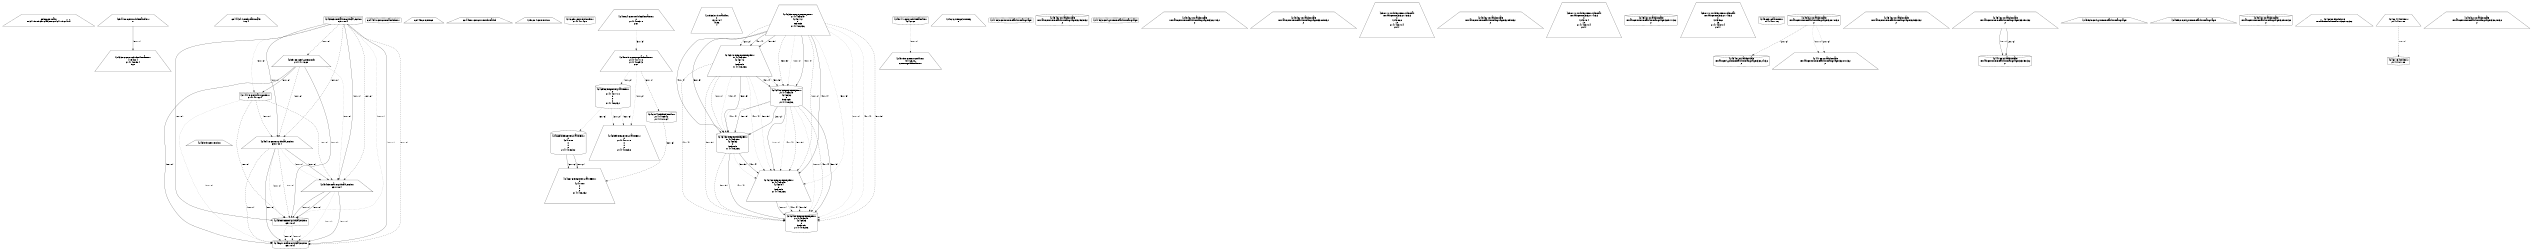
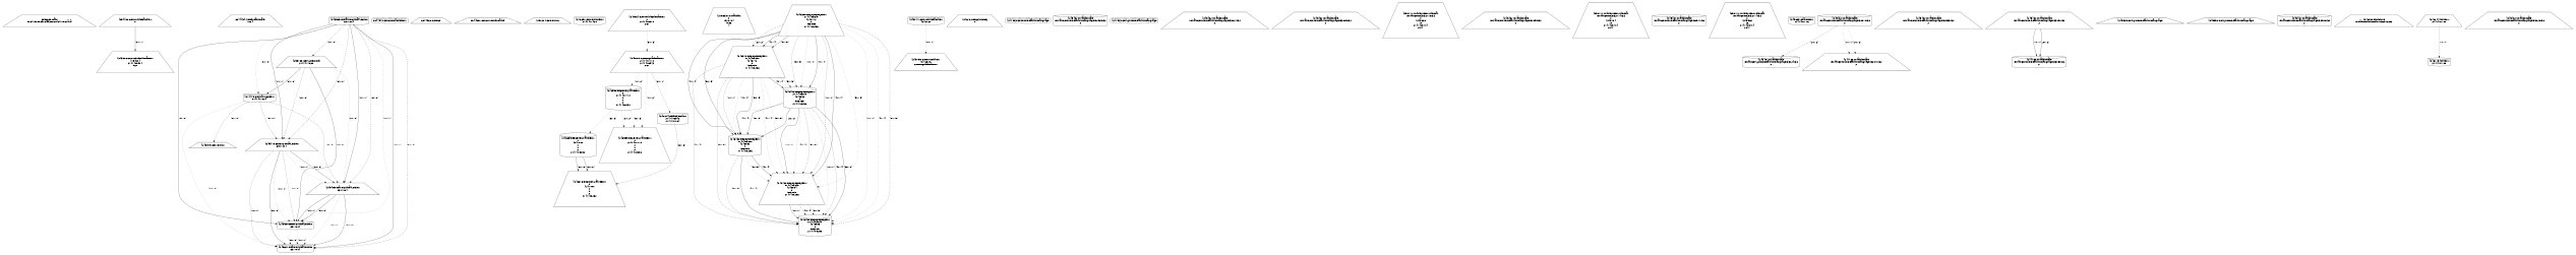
  digraph {
    node [shape=trapezium]
    edge [style=solid]
    n1 [label="6850628.main\n0034150e96a164f5308c1d6477961a7a"]
    n2 [label="4254480.GetModuleHandleW\n0"]
    n3 [label="4243306.GetModuleFileNameW\n4194304\n2147408904\n522"]
    n4 [label="6844434.SetThreadLocale\n1024"]
    n5 [label="4243965.InitializeCriticalSection\n6917004" shape=cylinder]
    n6 [label="4259188.GetSystemInfo\n2147417660"]
    n7 [label="4214413.GetStartupInfoW\n2147417624" shape=cylinder]
    n8 [label="4245418.EnterCriticalSection\n6917004"]
    n9 [label="4245469.LeaveCriticalSection\n6917004"]
    n10 [label="4245580.EnterCriticalSection\n6917004" shape=cylinder]
    n11 [label="4245621.LeaveCriticalSection\n6917004" shape=cylinder]
    n12 [label="4243979.GetVersion\n"]
    n13 [label="6844540.GetCommandLineW\n" shape=cylinder]
    n14 [label="6844560.GetACP\n"]
    n15 [label="6844580.GetCurrentThreadId\n"]
    n16 [label="4250204.GetVersion\n"]
    n17 [label="4276690.GetVersionExW\n2147417420" shape=cylinder]
    n18 [label="4248064.GetModuleFileNameW\n0\n2147408370\n261"]
    n19 [label="4245785.GetLongPathNameW\n2147407710\n2147406542\n261"]
    n20 [label="4246556.RegQueryValueExW\n0\n2147407710\n0\n0\n0\n2147408232" shape=cylinder]
    n21 [label="4246599.RegQueryValueExW\n0\n2147407710\n0\n0\n0\n2147408232"]
    n22 [label="4246014.FindFirstFileW\n2147406542\n2147407064" shape=cylinder]
    n23 [label="4215383.VirtualAlloc\n0\n1310704\n4096\n4"]
    n24 [label="4246338.RegOpenKeyExW\n2147483649\n4246772\n0\n983065\n2147408236"]
    n25 [label="4246372.RegOpenKeyExW\n2147483650\n4246772\n0\n983065\n2147408236"]
    n26 [label="4246402.RegOpenKeyExW\n2147483649\n4246832\n0\n983065\n2147408236" shape=cylinder]
    n27 [label="4246432.RegOpenKeyExW\n2147483650\n4246832\n0\n983065\n2147408236" shape=cylinder]
    n28 [label="4246462.RegOpenKeyExW\n2147483649\n4246884\n0\n983065\n2147408236"]
    n29 [label="4246492.RegOpenKeyExW\n2147483649\n4246936\n0\n983065\n2147408236" shape=cylinder]
    n30 [label="4245741.GetModuleHandleW\n4246160" shape=cylinder]
    n31 [label="4245758.GetProcAddress\n9441320\nGetLongPathNameW"]
    n32 [label="4246635.RegQueryValueExW\n0\n4247000\n0\n0\n0\n2147408232" shape=cylinder]
    n33 [label="4246676.RegQueryValueExW\n0\n4247000\n0\n0\n0\n2147408232"]
    n34 [label="4246722.RegCloseKey\n0"]
    n35 [label="4247883.GetUserDefaultUILanguage\n" shape=cylinder]
    n36 [label="4245487.IsValidLocale\nretval_GetUserDefaultUILanguage_32969_32\n2" shape=cylinder]
    n37 [label="4247923.GetSystemDefaultUILanguage\n" shape=cylinder]
    n38 [label="4245487.IsValidLocale\nretval_GetUserDefaultUILanguage_33227_32\n2"]
    n39 [label="4245487.IsValidLocale\nretval_GetUserDefaultUILanguage_33089_32\n2"]
    n40 [label="4250171.MultiByteToWideChar\nretval_GetACP_32773_32\n0\n4243868\n10\n2147403704\n2047"]
    n41 [label="4245487.IsValidLocale\nretval_GetUserDefaultUILanguage_32899_32\n2"]
    n42 [label="4250171.MultiByteToWideChar\nretval_GetACP_32774_32\n0\n4243784\n10\n2147403704\n2047"]
    n43 [label="4245487.IsValidLocale\nretval_GetUserDefaultUILanguage_32977_32\n2" shape=cylinder]
    n44 [label="4250171.MultiByteToWideChar\nretval_GetACP_32774_32\n0\n4243560\n16\n2147403704\n2047"]
    n45 [label="4245683.CharNextW\n2147407716" shape=cylinder]
    n46 [label="4245487.IsValidLocale\nretval_GetUserDefaultUILanguage_32870_32\n2" shape=cylinder]
    n47 [label="4245487.IsValidLocale\nretval_GetSystemDefaultUILanguage_33024_32\n2" shape=cylinder]
    n48 [label="4244766.IsValidLocale\nretval_GetUserDefaultUILanguage_32870_32\n2"]
    n49 [label="4245487.IsValidLocale\nretval_GetUserDefaultUILanguage_32933_32\n2"]
    n50 [label="4245487.IsValidLocale\nretval_GetUserDefaultUILanguage_33050_32\n2"]
    n51 [label="4244766.IsValidLocale\nretval_GetUserDefaultUILanguage_33050_32\n2" shape=cylinder]
    n52 [label="4245525.GetSystemDefaultUILanguage\n"]
    n53 [label="4245552.GetSystemDefaultUILanguage\n"]
    n54 [label="4245487.IsValidLocale\nretval_GetUserDefaultUILanguage_32908_32\n2" shape=cylinder]
    n55 [label="4246032.FindClose\nretval_FindFirstFileW_32916_32"]
    n56 [label="4246044.lstrlenW\n2147407108"]
    n57 [label="4246113.lstrlenW\n2147407108" shape=cylinder]
    n58 [label="4245487.IsValidLocale\nretval_GetUserDefaultUILanguage_33028_32\n2"]
    n2 -> n3 [label="(0-->1)"]
    n5 -> n6 [label="(0-->0)" style=dashed]
    n5 -> n7 [label="(0-->0)" style=dotted]
    n5 -> n8 [label="(1-->1)"]
    n5 -> n8 [label="(0-->0)" style=dashed]
    n5 -> n9 [label="(1-->1)"]
    n5 -> n9 [label="(0-->0)" style=dashed]
    n5 -> n10 [label="(1-->1)" style=dotted]
    n5 -> n10 [label="(0-->0)"]
    n5 -> n11 [label="(1-->1)"]
    n5 -> n11 [label="(0-->0)" style=dashed]
    n6 -> n7 [label="(0-->0)"]
    n6 -> n8 [label="(0-->0)" style=dashed]
    n6 -> n9 [label="(0-->0)" style=dotted]
    n6 -> n10 [label="(0-->0)"]
-   n6 -> n11 [label="(0-->0)"]
    n7 -> n8 [label="(0-->0)" style=dashed]
    n7 -> n9 [label="(0-->0)" style=dashed]
-   n7 -> n10 [label="(0-->0)" style=dashed]
+   n7 -> n12 [label="(0-->0)" style=dashed]
    n7 -> n11 [label="(0-->0)" style=dotted]
    n8 -> n9 [label="(1-->1)" style=dotted]
    n8 -> n9 [label="(0-->0)"]
    n8 -> n10 [label="(1-->1)" style=dotted]
    n8 -> n10 [label="(0-->0)" style=dashed]
    n8 -> n11 [label="(1-->1)" style=dashed]
    n8 -> n11 [label="(0-->0)"]
    n9 -> n10 [label="(1-->1)"]
    n9 -> n10 [label="(0-->0)"]
    n9 -> n11 [label="(1-->1)" style=dotted]
    n9 -> n11 [label="(0-->0)"]
    n10 -> n11 [label="(1-->1)" style=dotted]
    n10 -> n11 [label="(0-->0)" style=dotted]
    n18 -> n19 [label="(3-->3)" style=dotted]
    n19 -> n20 [label="(1-->2)" style=dotted]
    n19 -> n21 [label="(1-->2)" style=dotted]
    n19 -> n22 [label="(2-->1)" style=dashed]
    n20 -> n21 [label="(2-->2)" style=dotted]
    n20 -> n21 [label="(6-->6)" style=dotted]
    n20 -> n32 [label="(6-->6)" style=dotted]
    n22 -> n33 [label="(6-->6)" style=dashed]
    n24 -> n25 [label="(2-->2)" style=dashed]
    n24 -> n25 [label="(4-->4)"]
    n24 -> n25 [label="(5-->5)"]
    n24 -> n26 [label="(1-->1)" style=dotted]
    n24 -> n26 [label="(4-->4)"]
    n24 -> n26 [label="(5-->5)" style=dashed]
    n24 -> n27 [label="(4-->4)"]
    n24 -> n27 [label="(5-->5)"]
    n24 -> n28 [label="(1-->1)" style=dashed]
    n24 -> n28 [label="(4-->4)"]
    n24 -> n28 [label="(5-->5)" style=dotted]
    n24 -> n29 [label="(1-->1)" style=dotted]
    n24 -> n29 [label="(4-->4)" style=dotted]
    n24 -> n29 [label="(5-->5)" style=dashed]
    n25 -> n26 [label="(4-->4)"]
    n25 -> n26 [label="(5-->5)" style=dashed]
    n25 -> n27 [label="(1-->1)" style=dashed]
    n25 -> n27 [label="(4-->4)" style=dotted]
    n25 -> n27 [label="(5-->5)"]
    n25 -> n28 [label="(4-->4)" style=dotted]
    n25 -> n28 [label="(5-->5)" style=dotted]
    n25 -> n29 [label="(4-->4)" style=dashed]
    n25 -> n29 [label="(5-->5)" style=dashed]
    n26 -> n27 [label="(2-->2)"]
    n26 -> n27 [label="(4-->4)" style=dotted]
    n26 -> n27 [label="(5-->5)"]
    n26 -> n28 [label="(1-->1)"]
    n26 -> n28 [label="(4-->4)" style=dotted]
    n26 -> n28 [label="(5-->5)" style=dashed]
    n26 -> n29 [label="(1-->1)" style=dotted]
    n26 -> n29 [label="(4-->4)" style=dashed]
    n26 -> n29 [label="(5-->5)"]
    n27 -> n28 [label="(4-->4)"]
    n27 -> n28 [label="(5-->5)" style=dotted]
    n27 -> n29 [label="(4-->4)"]
    n27 -> n29 [label="(5-->5)" style=dashed]
    n28 -> n29 [label="(1-->1)"]
    n28 -> n29 [label="(4-->4)" style=dashed]
    n28 -> n29 [label="(5-->5)" style=dotted]
    n30 -> n31 [label="(0-->1)" style=dotted]
    n32 -> n33 [label="(2-->2)"]
    n32 -> n33 [label="(6-->6)"]
    n46 -> n47 [label="(2-->2)" style=dashed]
    n46 -> n48 [label="(1-->1)" style=dotted]
    n46 -> n48 [label="(2-->2)" style=dotted]
    n50 -> n51 [label="(1-->1)"]
    n50 -> n51 [label="(2-->2)"]
    n56 -> n57 [label="(1-->1)" style=dashed]
  }
